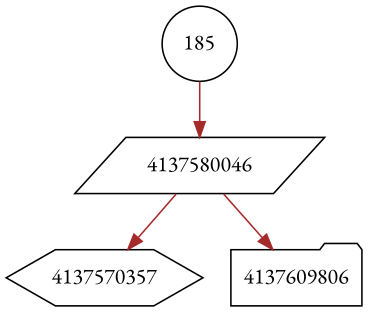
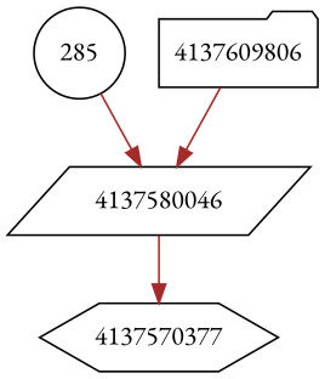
  strict digraph {
    fontname="EB Garamond"
    node [fontname="EB Garamond"]
    edge [color=brown fontname="EB Garamond"]
    4137580046 [shape=parallelogram]
-   4137570377 [shape=hexagon label=4137570357]
-   185 [shape=circle]
+   4137570377 [shape=hexagon]
+   185 [shape=circle label=285]
    n4 [label=4137609806 shape=folder]
    4137580046 -> 4137570377
    185 -> 4137580046
-   4137580046 -> n4
+   n4 -> 4137580046
  }
